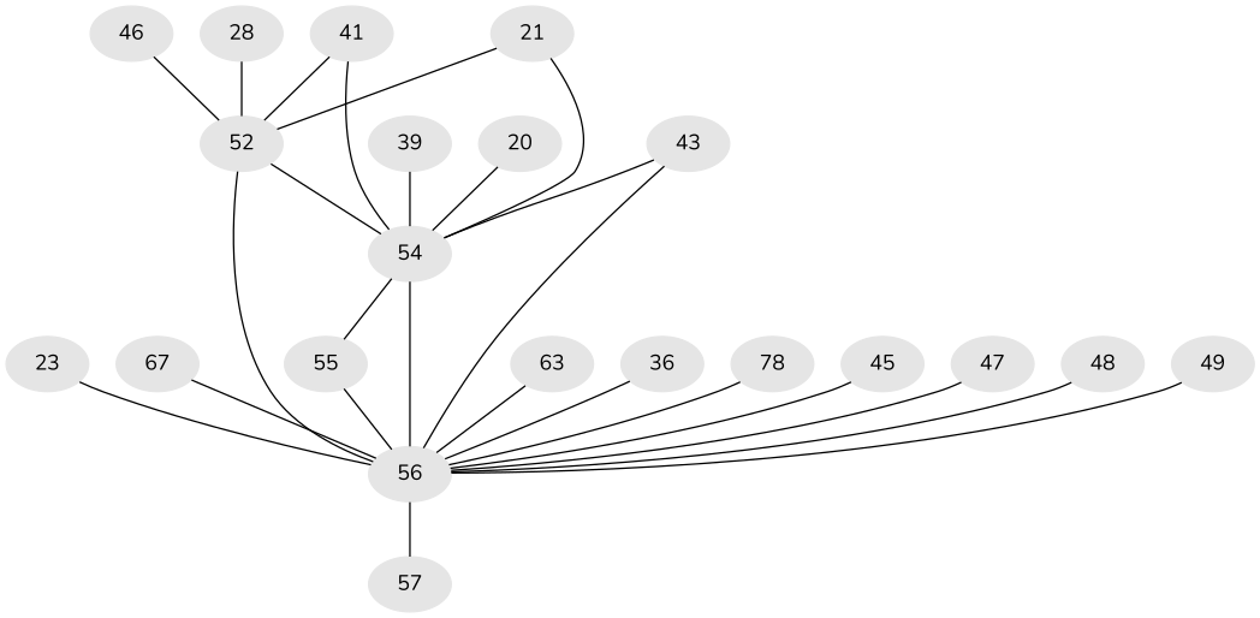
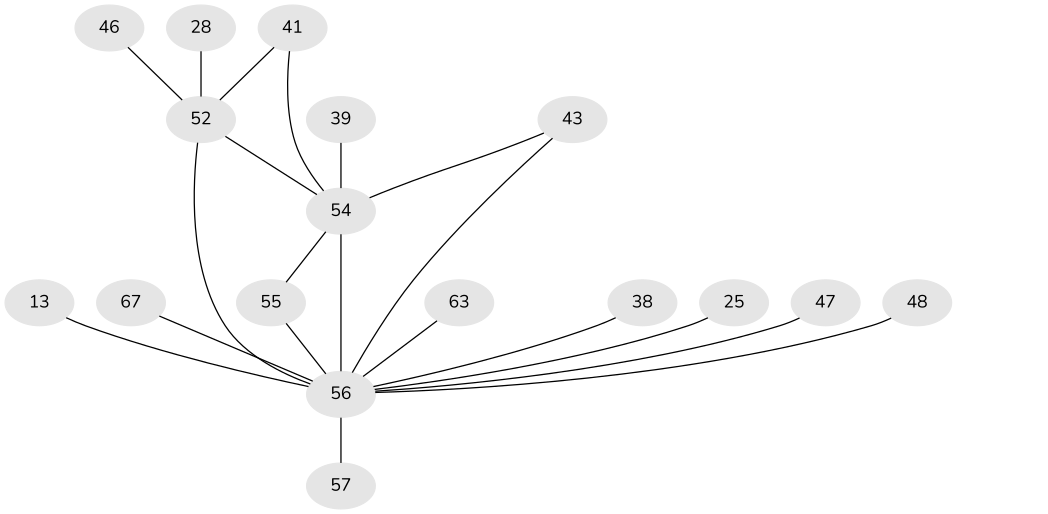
  graph {
    fontname=Nunito
    node [color=gray90 fontname=Nunito style=filled]
    edge [fontname=Nunito weight=2]
    56 [super="+22+9+51+12+14"]
    57
-   13 [label=23]
+   13
    n4 [label=67]
    54 [super="+27+8+40+44"]
    55 [super="+53"]
-   20
    52 [super="+42+10"]
-   21
    n10 [label=63]
    28
-   36
-   38 [label=78]
+   38
    39
    41
    43
-   45
+   45 [label=25]
    46 [super="+32"]
    47
    48
-   49
    56 -- 57
    13 -- 56
    n4 -- 56
    54 -- 56 [weight=29]
    54 -- 55
    55 -- 56
-   20 -- 54 [weight=""]
    52 -- 56 [weight=12]
    52 -- 54 [weight=12]
-   21 -- 54 [weight=""]
-   21 -- 52 [weight=""]
    n10 -- 56
    28 -- 52
-   36 -- 56
    38 -- 56
    39 -- 54
    41 -- 54 [weight=""]
    41 -- 52 [weight=""]
    43 -- 56 [weight=""]
    43 -- 54 [weight=""]
    45 -- 56 [weight=""]
    46 -- 52 [weight=3]
    47 -- 56
    48 -- 56
-   49 -- 56 [weight=""]
  }
